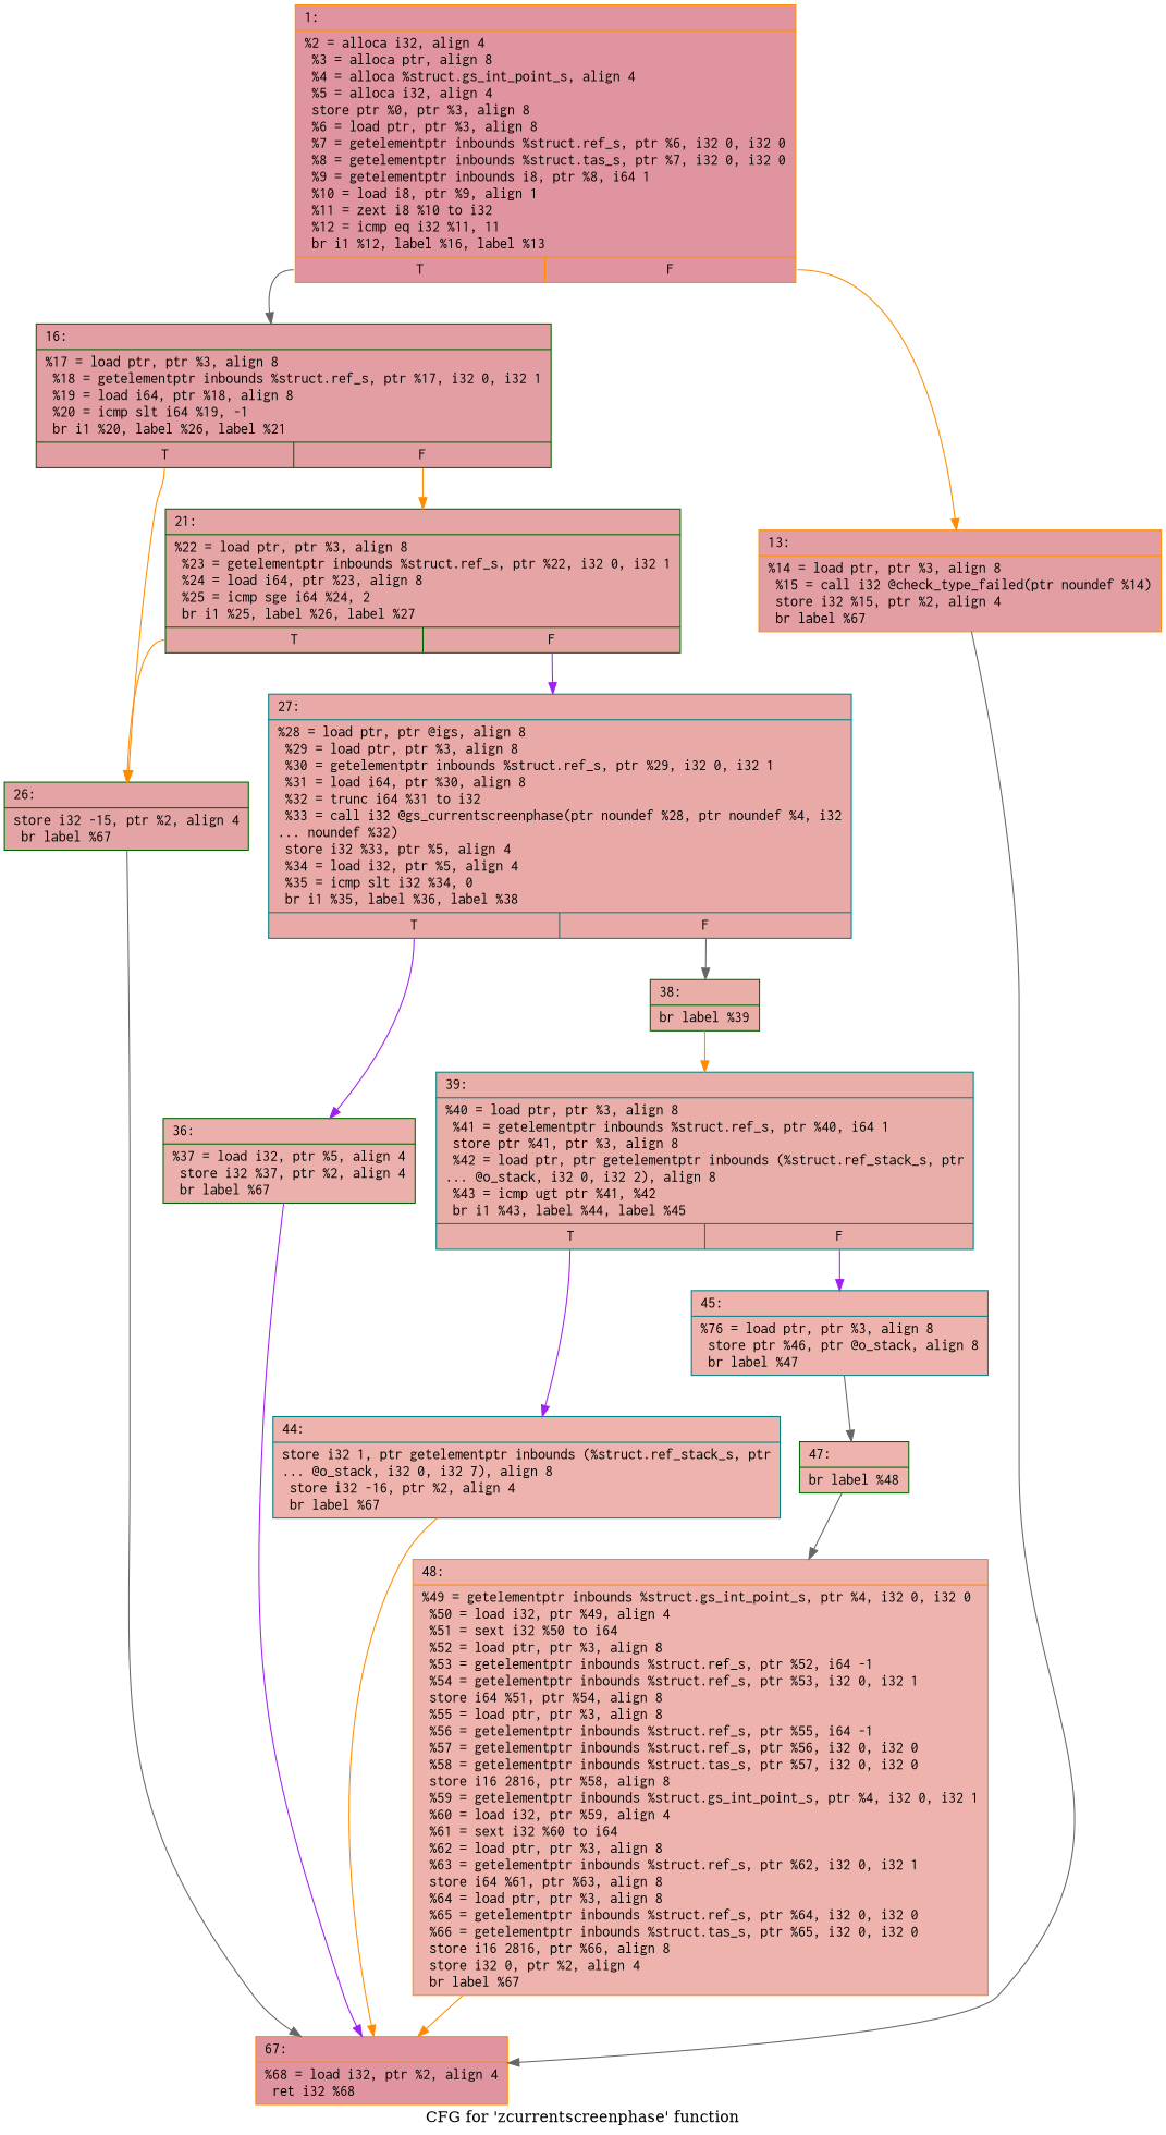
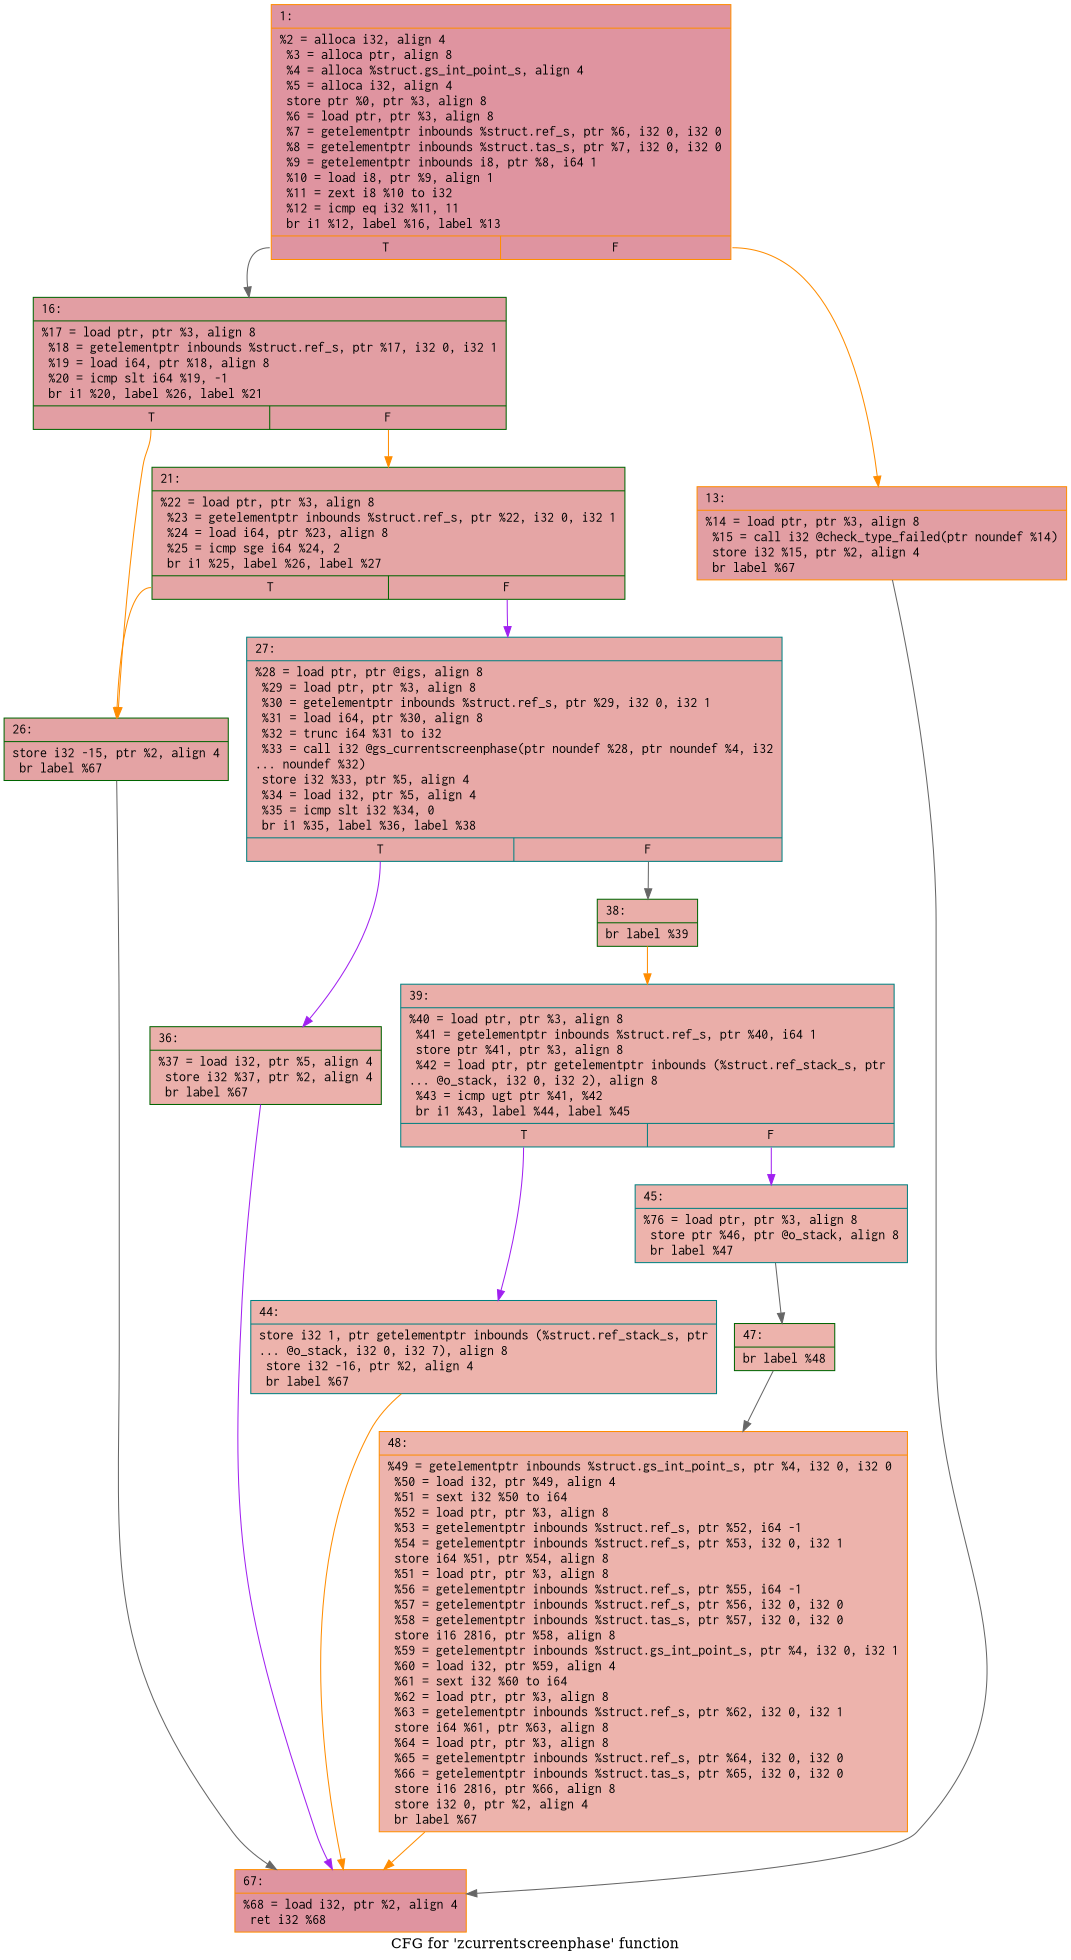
  digraph {
    label="CFG for 'zcurrentscreenphase' function"
    node [color=darkgreen fillcolor="#d6524470" fontname=Courier shape=record style=filled]
    edge [color=darkorange]
    n1 [color=darkorange fillcolor="#b70d2870" label="{1:\l|  %2 = alloca i32, align 4\l  %3 = alloca ptr, align 8\l  %4 = alloca %struct.gs_int_point_s, align 4\l  %5 = alloca i32, align 4\l  store ptr %0, ptr %3, align 8\l  %6 = load ptr, ptr %3, align 8\l  %7 = getelementptr inbounds %struct.ref_s, ptr %6, i32 0, i32 0\l  %8 = getelementptr inbounds %struct.tas_s, ptr %7, i32 0, i32 0\l  %9 = getelementptr inbounds i8, ptr %8, i64 1\l  %10 = load i8, ptr %9, align 1\l  %11 = zext i8 %10 to i32\l  %12 = icmp eq i32 %11, 11\l  br i1 %12, label %16, label %13\l|{<s0>T|<s1>F}}"]
    n2 [fillcolor="#be242e70" label="{16:\l|  %17 = load ptr, ptr %3, align 8\l  %18 = getelementptr inbounds %struct.ref_s, ptr %17, i32 0, i32 1\l  %19 = load i64, ptr %18, align 8\l  %20 = icmp slt i64 %19, -1\l  br i1 %20, label %26, label %21\l|{<s0>T|<s1>F}}"]
    n3 [color=darkorange fillcolor="#be242e70" label="{13:\l|  %14 = load ptr, ptr %3, align 8\l  %15 = call i32 @check_type_failed(ptr noundef %14)\l  store i32 %15, ptr %2, align 4\l  br label %67\l}"]
    n4 [fillcolor="#c32e3170" label="{26:\l|  store i32 -15, ptr %2, align 4\l  br label %67\l}"]
    n5 [fillcolor="#c5333470" label="{21:\l|  %22 = load ptr, ptr %3, align 8\l  %23 = getelementptr inbounds %struct.ref_s, ptr %22, i32 0, i32 1\l  %24 = load i64, ptr %23, align 8\l  %25 = icmp sge i64 %24, 2\l  br i1 %25, label %26, label %27\l|{<s0>T|<s1>F}}"]
    n6 [color=darkorange fillcolor="#b70d2870" label="{67:\l|  %68 = load i32, ptr %2, align 4\l  ret i32 %68\l}"]
    n7 [color=teal fillcolor="#ca3b3770" label="{27:\l|  %28 = load ptr, ptr @igs, align 8\l  %29 = load ptr, ptr %3, align 8\l  %30 = getelementptr inbounds %struct.ref_s, ptr %29, i32 0, i32 1\l  %31 = load i64, ptr %30, align 8\l  %32 = trunc i64 %31 to i32\l  %33 = call i32 @gs_currentscreenphase(ptr noundef %28, ptr noundef %4, i32\l... noundef %32)\l  store i32 %33, ptr %5, align 4\l  %34 = load i32, ptr %5, align 4\l  %35 = icmp slt i32 %34, 0\l  br i1 %35, label %36, label %38\l|{<s0>T|<s1>F}}"]
    n8 [fillcolor="#d24b4070" label="{36:\l|  %37 = load i32, ptr %5, align 4\l  store i32 %37, ptr %2, align 4\l  br label %67\l}"]
    n9 [fillcolor="#d0473d70" label="{38:\l|  br label %39\l}"]
    n10 [color=teal fillcolor="#d0473d70" label="{39:\l|  %40 = load ptr, ptr %3, align 8\l  %41 = getelementptr inbounds %struct.ref_s, ptr %40, i64 1\l  store ptr %41, ptr %3, align 8\l  %42 = load ptr, ptr getelementptr inbounds (%struct.ref_stack_s, ptr\l... @o_stack, i32 0, i32 2), align 8\l  %43 = icmp ugt ptr %41, %42\l  br i1 %43, label %44, label %45\l|{<s0>T|<s1>F}}"]
    n11 [color=teal label="{44:\l|  store i32 1, ptr getelementptr inbounds (%struct.ref_stack_s, ptr\l... @o_stack, i32 0, i32 7), align 8\l  store i32 -16, ptr %2, align 4\l  br label %67\l}"]
    n12 [color=teal label="{45:\l|  %76 = load ptr, ptr %3, align 8\l  store ptr %46, ptr @o_stack, align 8\l  br label %47\l}"]
    n13 [label="{47:\l|  br label %48\l}"]
-   n14 [color=darkorange label="{48:\l|  %49 = getelementptr inbounds %struct.gs_int_point_s, ptr %4, i32 0, i32 0\l  %50 = load i32, ptr %49, align 4\l  %51 = sext i32 %50 to i64\l  %52 = load ptr, ptr %3, align 8\l  %53 = getelementptr inbounds %struct.ref_s, ptr %52, i64 -1\l  %54 = getelementptr inbounds %struct.ref_s, ptr %53, i32 0, i32 1\l  store i64 %51, ptr %54, align 8\l  %55 = load ptr, ptr %3, align 8\l  %56 = getelementptr inbounds %struct.ref_s, ptr %55, i64 -1\l  %57 = getelementptr inbounds %struct.ref_s, ptr %56, i32 0, i32 0\l  %58 = getelementptr inbounds %struct.tas_s, ptr %57, i32 0, i32 0\l  store i16 2816, ptr %58, align 8\l  %59 = getelementptr inbounds %struct.gs_int_point_s, ptr %4, i32 0, i32 1\l  %60 = load i32, ptr %59, align 4\l  %61 = sext i32 %60 to i64\l  %62 = load ptr, ptr %3, align 8\l  %63 = getelementptr inbounds %struct.ref_s, ptr %62, i32 0, i32 1\l  store i64 %61, ptr %63, align 8\l  %64 = load ptr, ptr %3, align 8\l  %65 = getelementptr inbounds %struct.ref_s, ptr %64, i32 0, i32 0\l  %66 = getelementptr inbounds %struct.tas_s, ptr %65, i32 0, i32 0\l  store i16 2816, ptr %66, align 8\l  store i32 0, ptr %2, align 4\l  br label %67\l}"]
+   n14 [color=darkorange label="{48:\l|  %49 = getelementptr inbounds %struct.gs_int_point_s, ptr %4, i32 0, i32 0\l  %50 = load i32, ptr %49, align 4\l  %51 = sext i32 %50 to i64\l  %52 = load ptr, ptr %3, align 8\l  %53 = getelementptr inbounds %struct.ref_s, ptr %52, i64 -1\l  %54 = getelementptr inbounds %struct.ref_s, ptr %53, i32 0, i32 1\l  store i64 %51, ptr %54, align 8\l  %51 = load ptr, ptr %3, align 8\l  %56 = getelementptr inbounds %struct.ref_s, ptr %55, i64 -1\l  %57 = getelementptr inbounds %struct.ref_s, ptr %56, i32 0, i32 0\l  %58 = getelementptr inbounds %struct.tas_s, ptr %57, i32 0, i32 0\l  store i16 2816, ptr %58, align 8\l  %59 = getelementptr inbounds %struct.gs_int_point_s, ptr %4, i32 0, i32 1\l  %60 = load i32, ptr %59, align 4\l  %61 = sext i32 %60 to i64\l  %62 = load ptr, ptr %3, align 8\l  %63 = getelementptr inbounds %struct.ref_s, ptr %62, i32 0, i32 1\l  store i64 %61, ptr %63, align 8\l  %64 = load ptr, ptr %3, align 8\l  %65 = getelementptr inbounds %struct.ref_s, ptr %64, i32 0, i32 0\l  %66 = getelementptr inbounds %struct.tas_s, ptr %65, i32 0, i32 0\l  store i16 2816, ptr %66, align 8\l  store i32 0, ptr %2, align 4\l  br label %67\l}"]
    n1 -> n2 [color=gray40 tailport=s0]
    n1 -> n3 [tailport=s1]
    n2 -> n4 [tailport=s0]
    n2 -> n5 [tailport=s1]
    n3 -> n6 [color=gray40]
    n4 -> n6 [color=gray40]
    n5 -> n4 [tailport=s0]
    n5 -> n7 [color=purple tailport=s1]
    n7 -> n8 [color=purple tailport=s0]
    n7 -> n9 [color=gray40 tailport=s1]
    n8 -> n6 [color=purple]
    n9 -> n10
    n10 -> n11 [color=purple tailport=s0]
    n10 -> n12 [color=purple tailport=s1]
    n11 -> n6
    n12 -> n13 [color=gray40]
    n13 -> n14 [color=gray40]
    n14 -> n6
  }
